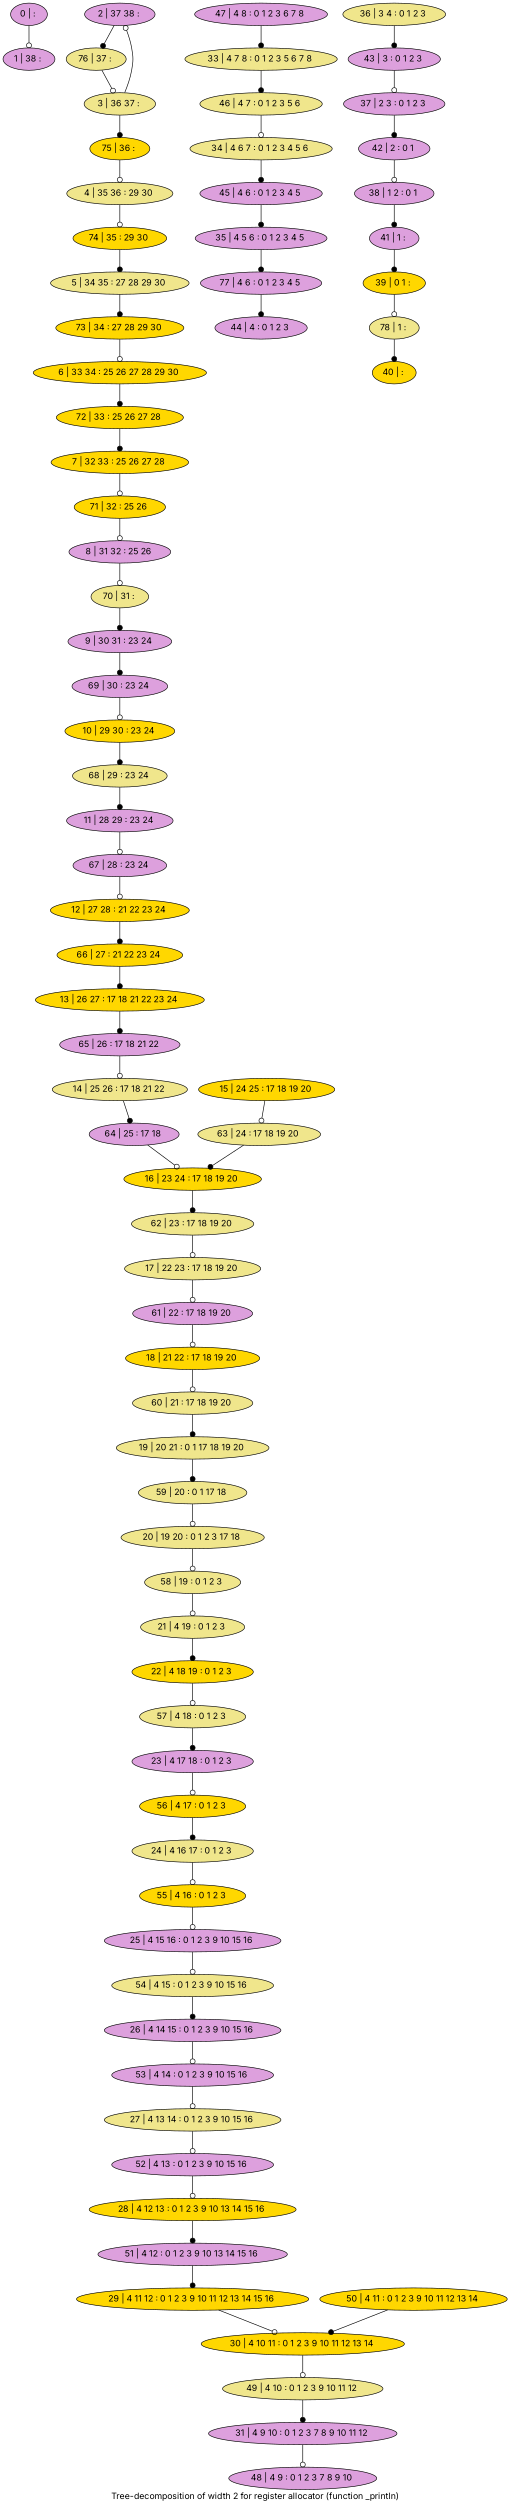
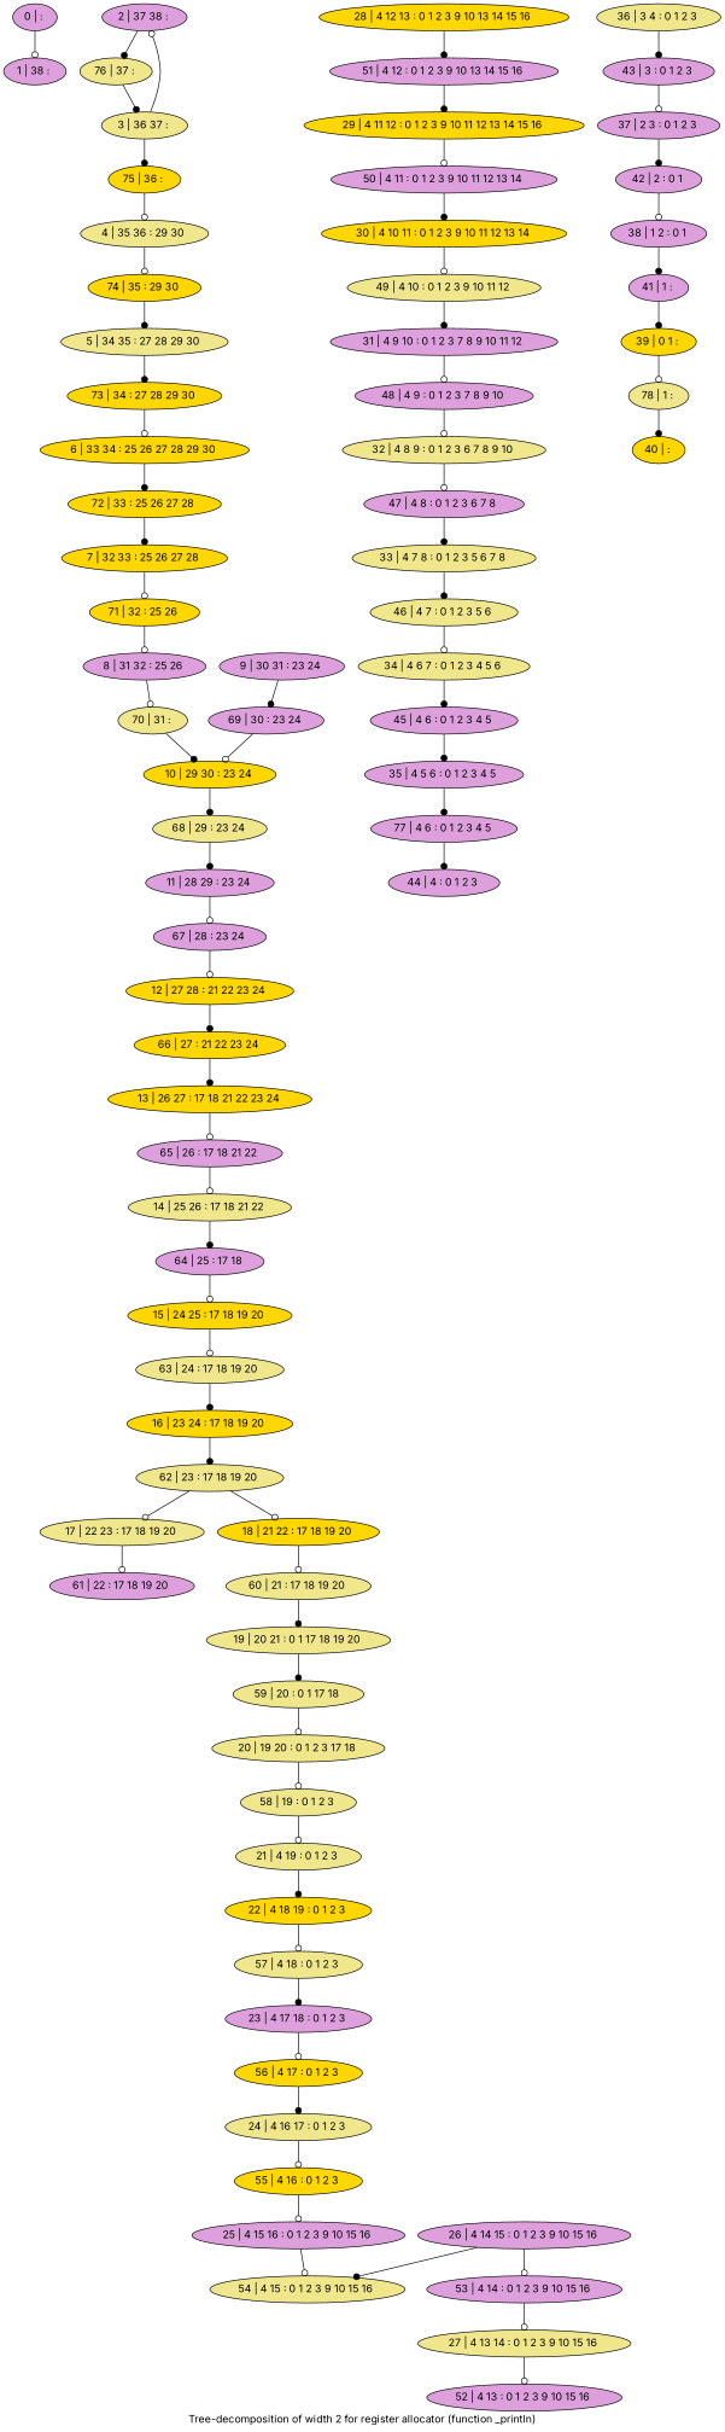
  digraph {
    fontname=Inter
    label="Tree-decomposition of width 2 for register allocator (function _println)"
    node [fillcolor=plum fontname=Inter style=filled]
    edge [arrowhead=odot fontname=Inter]
    n1 [label="0 | : "]
    n2 [label="1 | 38 : "]
    n3 [label="2 | 37 38 : "]
    n4 [fillcolor=khaki label="76 | 37 : "]
    n5 [fillcolor=khaki label="3 | 36 37 : "]
    n6 [fillcolor=gold label="75 | 36 : "]
    n7 [fillcolor=khaki label="4 | 35 36 : 29 30 "]
    n8 [fillcolor=gold label="74 | 35 : 29 30 "]
    n9 [fillcolor=khaki label="5 | 34 35 : 27 28 29 30 "]
    n10 [fillcolor=gold label="73 | 34 : 27 28 29 30 "]
    n11 [fillcolor=gold label="6 | 33 34 : 25 26 27 28 29 30 "]
    n12 [fillcolor=gold label="72 | 33 : 25 26 27 28 "]
    n13 [fillcolor=gold label="7 | 32 33 : 25 26 27 28 "]
    n14 [fillcolor=gold label="71 | 32 : 25 26 "]
    n15 [label="8 | 31 32 : 25 26 "]
    n16 [fillcolor=khaki label="70 | 31 : "]
    n17 [label="9 | 30 31 : 23 24 "]
    n18 [label="69 | 30 : 23 24 "]
    n19 [fillcolor=gold label="10 | 29 30 : 23 24 "]
    n20 [fillcolor=khaki label="68 | 29 : 23 24 "]
    n21 [label="11 | 28 29 : 23 24 "]
    n22 [label="67 | 28 : 23 24 "]
    n23 [fillcolor=gold label="12 | 27 28 : 21 22 23 24 "]
    n24 [fillcolor=gold label="66 | 27 : 21 22 23 24 "]
    n25 [fillcolor=gold label="13 | 26 27 : 17 18 21 22 23 24 "]
    n26 [label="65 | 26 : 17 18 21 22 "]
    n27 [fillcolor=khaki label="14 | 25 26 : 17 18 21 22 "]
    n28 [label="64 | 25 : 17 18 "]
    n29 [fillcolor=gold label="15 | 24 25 : 17 18 19 20 "]
    n30 [fillcolor=khaki label="63 | 24 : 17 18 19 20 "]
    n31 [fillcolor=gold label="16 | 23 24 : 17 18 19 20 "]
    n32 [fillcolor=khaki label="62 | 23 : 17 18 19 20 "]
    n33 [fillcolor=khaki label="17 | 22 23 : 17 18 19 20 "]
    n34 [label="61 | 22 : 17 18 19 20 "]
    n35 [fillcolor=gold label="18 | 21 22 : 17 18 19 20 "]
    n36 [fillcolor=khaki label="60 | 21 : 17 18 19 20 "]
    n37 [fillcolor=khaki label="19 | 20 21 : 0 1 17 18 19 20 "]
    n38 [fillcolor=khaki label="59 | 20 : 0 1 17 18 "]
    n39 [fillcolor=khaki label="20 | 19 20 : 0 1 2 3 17 18 "]
    n40 [fillcolor=khaki label="58 | 19 : 0 1 2 3 "]
    n41 [fillcolor=khaki label="21 | 4 19 : 0 1 2 3 "]
    n42 [fillcolor=gold label="22 | 4 18 19 : 0 1 2 3 "]
    n43 [fillcolor=khaki label="57 | 4 18 : 0 1 2 3 "]
    n44 [label="23 | 4 17 18 : 0 1 2 3 "]
    n45 [fillcolor=gold label="56 | 4 17 : 0 1 2 3 "]
    n46 [fillcolor=khaki label="24 | 4 16 17 : 0 1 2 3 "]
    n47 [fillcolor=gold label="55 | 4 16 : 0 1 2 3 "]
    n48 [label="25 | 4 15 16 : 0 1 2 3 9 10 15 16 "]
    n49 [fillcolor=khaki label="54 | 4 15 : 0 1 2 3 9 10 15 16 "]
    n50 [label="26 | 4 14 15 : 0 1 2 3 9 10 15 16 "]
    n51 [label="53 | 4 14 : 0 1 2 3 9 10 15 16 "]
    n52 [fillcolor=khaki label="27 | 4 13 14 : 0 1 2 3 9 10 15 16 "]
    n53 [label="52 | 4 13 : 0 1 2 3 9 10 15 16 "]
    n54 [fillcolor=gold label="28 | 4 12 13 : 0 1 2 3 9 10 13 14 15 16 "]
    n55 [label="51 | 4 12 : 0 1 2 3 9 10 13 14 15 16 "]
    n56 [fillcolor=gold label="29 | 4 11 12 : 0 1 2 3 9 10 11 12 13 14 15 16 "]
-   n57 [fillcolor=gold label="50 | 4 11 : 0 1 2 3 9 10 11 12 13 14 "]
+   n57 [label="50 | 4 11 : 0 1 2 3 9 10 11 12 13 14 "]
    n58 [fillcolor=gold label="30 | 4 10 11 : 0 1 2 3 9 10 11 12 13 14 "]
    n59 [fillcolor=khaki label="49 | 4 10 : 0 1 2 3 9 10 11 12 "]
    n60 [label="31 | 4 9 10 : 0 1 2 3 7 8 9 10 11 12 "]
    n61 [label="48 | 4 9 : 0 1 2 3 7 8 9 10 "]
+   n62 [fillcolor=khaki label="32 | 4 8 9 : 0 1 2 3 6 7 8 9 10 "]
    n63 [label="47 | 4 8 : 0 1 2 3 6 7 8 "]
    n64 [fillcolor=khaki label="33 | 4 7 8 : 0 1 2 3 5 6 7 8 "]
    n65 [fillcolor=khaki label="46 | 4 7 : 0 1 2 3 5 6 "]
    n66 [fillcolor=khaki label="34 | 4 6 7 : 0 1 2 3 4 5 6 "]
    n67 [label="45 | 4 6 : 0 1 2 3 4 5 "]
    n68 [label="35 | 4 5 6 : 0 1 2 3 4 5 "]
    n69 [label="77 | 4 6 : 0 1 2 3 4 5 "]
    n70 [label="44 | 4 : 0 1 2 3 "]
    n71 [fillcolor=khaki label="36 | 3 4 : 0 1 2 3 "]
    n72 [label="43 | 3 : 0 1 2 3 "]
    n73 [label="37 | 2 3 : 0 1 2 3 "]
    n74 [label="42 | 2 : 0 1 "]
    n75 [label="38 | 1 2 : 0 1 "]
    n76 [label="41 | 1 : "]
    n77 [fillcolor=gold label="39 | 0 1 : "]
    n78 [fillcolor=khaki label="78 | 1 : "]
    n79 [fillcolor=gold label="40 | : "]
    n1 -> n2
    n3 -> n4 [arrowhead=dot]
-   n4 -> n5
+   n4 -> n5 [arrowhead=dot]
    n5 -> n3
    n5 -> n6 [arrowhead=dot]
    n6 -> n7
    n7 -> n8
    n8 -> n9 [arrowhead=dot]
    n9 -> n10 [arrowhead=dot]
    n10 -> n11
    n11 -> n12 [arrowhead=dot]
    n12 -> n13 [arrowhead=dot]
    n13 -> n14
    n14 -> n15
    n15 -> n16
-   n16 -> n17 [arrowhead=dot]
+   n16 -> n19 [arrowhead=dot]
    n17 -> n18 [arrowhead=dot]
    n18 -> n19
    n19 -> n20 [arrowhead=dot]
    n20 -> n21 [arrowhead=dot]
    n21 -> n22
    n22 -> n23
    n23 -> n24 [arrowhead=dot]
    n24 -> n25 [arrowhead=dot]
-   n25 -> n26 [arrowhead=dot]
+   n25 -> n26
    n26 -> n27
    n27 -> n28 [arrowhead=dot]
-   n28 -> n31
+   n28 -> n29
    n29 -> n30
    n30 -> n31 [arrowhead=dot]
    n31 -> n32 [arrowhead=dot]
    n32 -> n33
    n33 -> n34
-   n34 -> n35
+   n32 -> n35
    n35 -> n36
    n36 -> n37 [arrowhead=dot]
    n37 -> n38 [arrowhead=dot]
    n38 -> n39
    n39 -> n40
    n40 -> n41
    n41 -> n42 [arrowhead=dot]
    n42 -> n43
    n43 -> n44 [arrowhead=dot]
    n44 -> n45
    n45 -> n46 [arrowhead=dot]
    n46 -> n47
    n47 -> n48
    n48 -> n49
-   n49 -> n50 [arrowhead=dot]
+   n50 -> n49 [arrowhead=dot]
    n50 -> n51
    n51 -> n52
    n52 -> n53
-   n53 -> n54
    n54 -> n55 [arrowhead=dot]
    n55 -> n56 [arrowhead=dot]
-   n56 -> n58
+   n56 -> n57
    n57 -> n58 [arrowhead=dot]
    n58 -> n59
    n59 -> n60 [arrowhead=dot]
    n60 -> n61
+   n61 -> n62
+   n62 -> n63
    n63 -> n64 [arrowhead=dot]
    n64 -> n65 [arrowhead=dot]
    n65 -> n66
    n66 -> n67 [arrowhead=dot]
    n67 -> n68 [arrowhead=dot]
    n68 -> n69 [arrowhead=dot]
    n69 -> n70 [arrowhead=dot]
    n71 -> n72 [arrowhead=dot]
    n72 -> n73
    n73 -> n74 [arrowhead=dot]
    n74 -> n75
    n75 -> n76 [arrowhead=dot]
    n76 -> n77 [arrowhead=dot]
    n77 -> n78
    n78 -> n79 [arrowhead=dot]
  }
